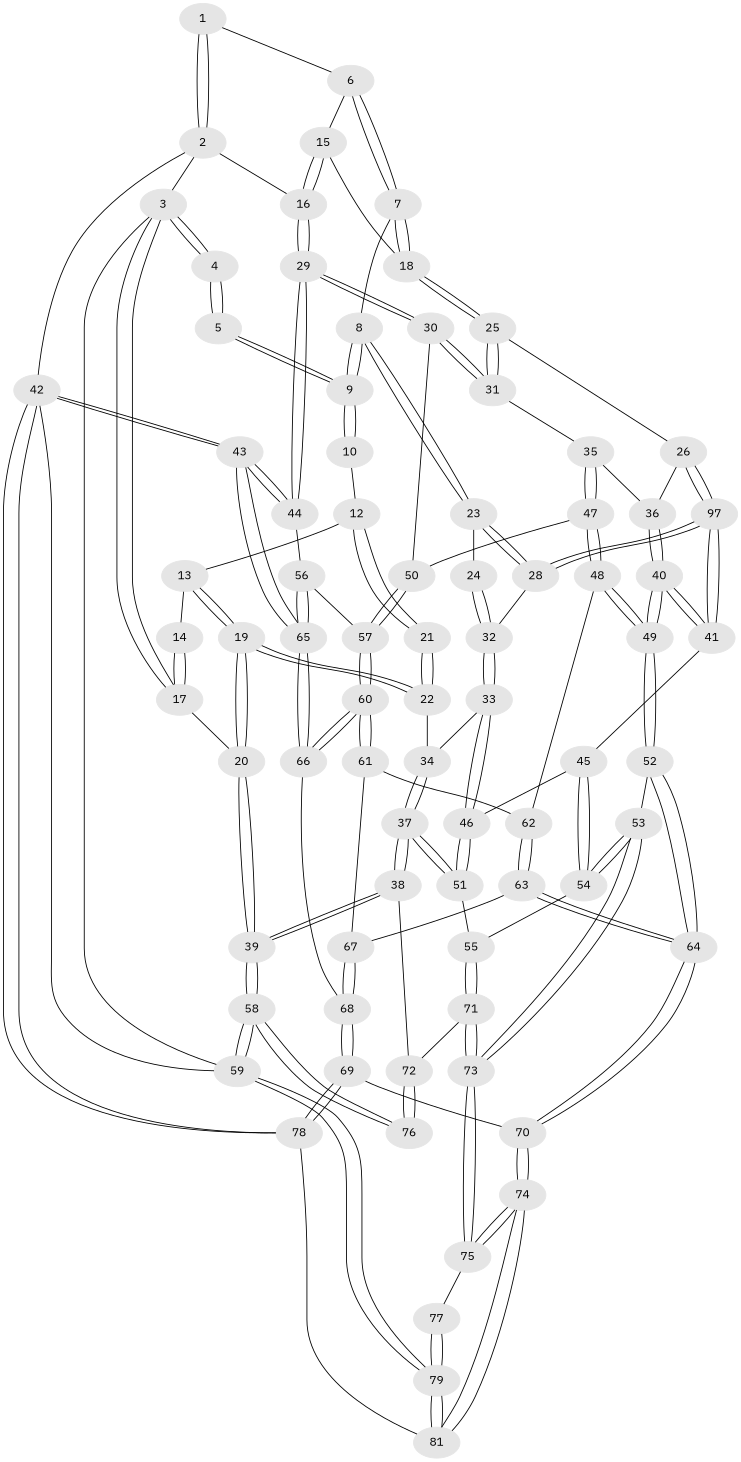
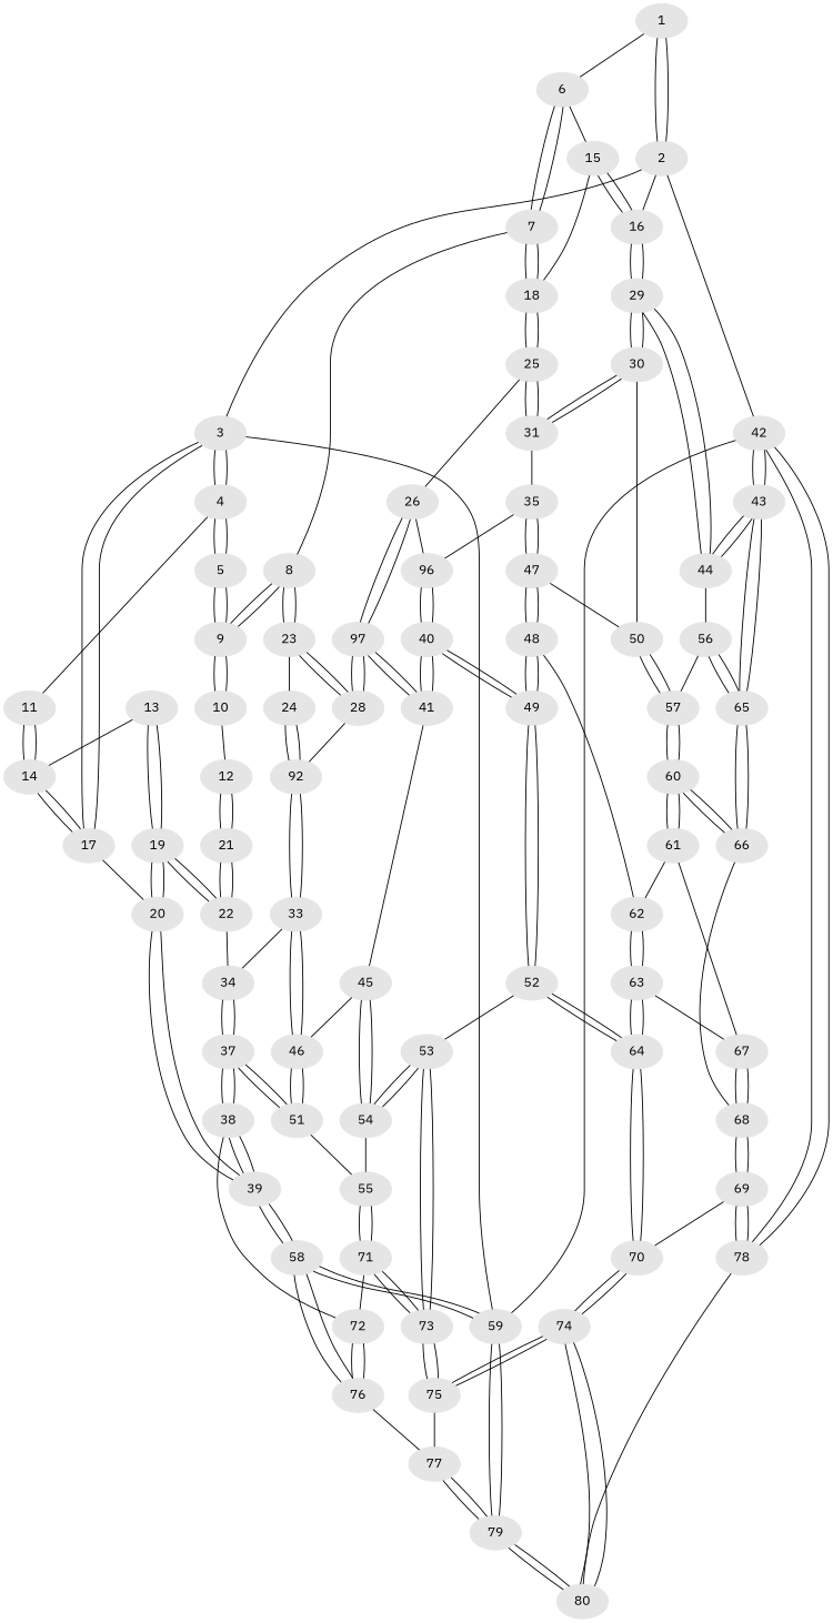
  graph {
    fontname="IBM Plex Sans"
    node [color=gray90 fontname="IBM Plex Sans" style=filled]
    edge [fontname="IBM Plex Sans"]
    1
    2
    6
    3
    16
    42
    7
    15
    4
    17
    59
    29
    43
    78
    5
+   11
    20
    79
    9
    14
    10
    8
    18
    23
    25
    24
    28
    12
    13
    21
    19
    22
    30
    44
    39
    26
    31
    34
    58
-   32
+   32 [label=92]
    37
    33
    n43 [label=97]
-   36
+   36 [label=96]
    35
    41
    40
    45
    50
    56
    57
    47
    46
    51
    38
    48
    49
    72
    55
    76
    52
    54
    65
-   80 [label=81]
+   80
    66
    62
    63
    53
    64
    60
    71
    73
    70
    75
    61
    77
    67
    68
    74
    69
    1 -- 2
    1 -- 2
    1 -- 6
    2 -- 3
    2 -- 16
    2 -- 42
    6 -- 7
    6 -- 7
    6 -- 15
    3 -- 4
    3 -- 4
    3 -- 17
    3 -- 17
    3 -- 59
    16 -- 29
    16 -- 29
    42 -- 59
    42 -- 43
    42 -- 43
    42 -- 78
    42 -- 78
    7 -- 8
    7 -- 18
    7 -- 18
    15 -- 16
    15 -- 16
    15 -- 18
    4 -- 5
    4 -- 5
+   4 -- 11
    17 -- 20
    59 -- 79
    59 -- 79
    29 -- 30
    29 -- 30
    29 -- 44
    29 -- 44
    43 -- 44
    43 -- 44
    43 -- 65
    43 -- 65
    78 -- 80
    5 -- 9
    5 -- 9
+   11 -- 14
+   11 -- 14
    20 -- 39
    20 -- 39
    79 -- 80
    79 -- 80
    9 -- 10
    9 -- 10
    14 -- 17
    14 -- 17
    10 -- 12
    8 -- 9
    8 -- 9
    8 -- 23
    8 -- 23
    18 -- 25
    18 -- 25
    23 -- 24
    23 -- 28
    23 -- 28
    25 -- 26
    25 -- 31
    25 -- 31
    24 -- 32
    24 -- 32
    28 -- 32
-   12 -- 13
    12 -- 21
    12 -- 21
    13 -- 14
    13 -- 19
    13 -- 19
    21 -- 22
    21 -- 22
    19 -- 20
    19 -- 20
    19 -- 22
    19 -- 22
    22 -- 34
    30 -- 31
    30 -- 31
    30 -- 50
    44 -- 56
    39 -- 58
    39 -- 58
    26 -- n43
    26 -- n43
    26 -- 36
    31 -- 35
    34 -- 37
    34 -- 37
    58 -- 59
    58 -- 59
    58 -- 76
    58 -- 76
    32 -- 33
    32 -- 33
    37 -- 51
    37 -- 51
    37 -- 38
    37 -- 38
    33 -- 34
    33 -- 46
    33 -- 46
    n43 -- 28
    n43 -- 28
    n43 -- 41
    n43 -- 41
    36 -- 40
    36 -- 40
    35 -- 36
    35 -- 47
    35 -- 47
    41 -- 45
    40 -- 41
    40 -- 41
    40 -- 49
    40 -- 49
    45 -- 46
    45 -- 54
    45 -- 54
    50 -- 57
    50 -- 57
    56 -- 57
    56 -- 65
    56 -- 65
    57 -- 60
    57 -- 60
    47 -- 50
    47 -- 48
    47 -- 48
    46 -- 51
    46 -- 51
    51 -- 55
    38 -- 39
    38 -- 39
    38 -- 72
    48 -- 49
    48 -- 49
    48 -- 62
    49 -- 52
    49 -- 52
    72 -- 76
    72 -- 76
    55 -- 71
    55 -- 71
+   76 -- 77
    52 -- 53
    52 -- 64
    52 -- 64
    54 -- 55
    65 -- 66
    65 -- 66
    66 -- 68
    62 -- 63
    62 -- 63
    63 -- 64
    63 -- 64
    63 -- 67
    53 -- 54
    53 -- 54
    53 -- 73
    53 -- 73
    64 -- 70
    64 -- 70
    60 -- 66
    60 -- 66
    60 -- 61
    60 -- 61
    71 -- 72
    71 -- 73
    71 -- 73
    73 -- 75
    73 -- 75
    70 -- 74
    70 -- 74
    75 -- 77
    61 -- 62
    61 -- 67
    77 -- 79
    77 -- 79
    67 -- 68
    67 -- 68
    68 -- 69
    68 -- 69
    74 -- 80
    74 -- 80
    74 -- 75
    74 -- 75
    69 -- 78
    69 -- 78
    69 -- 70
  }
